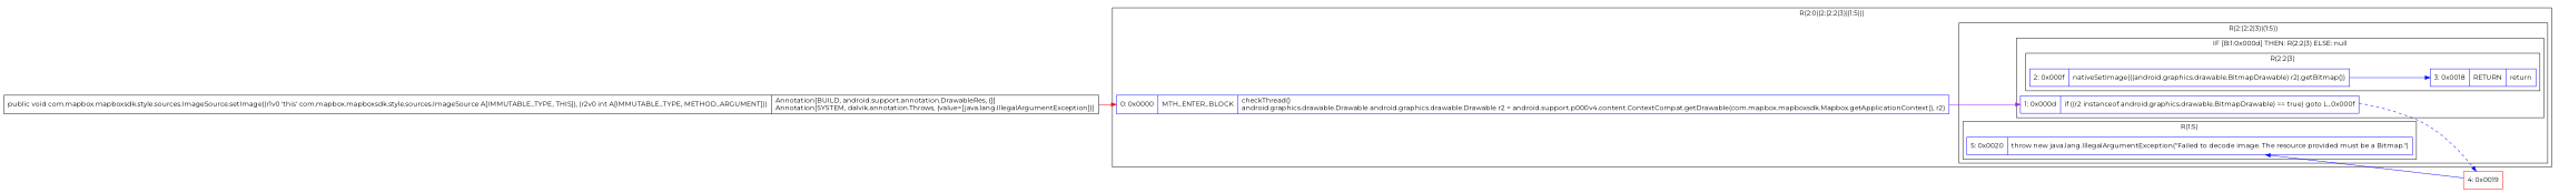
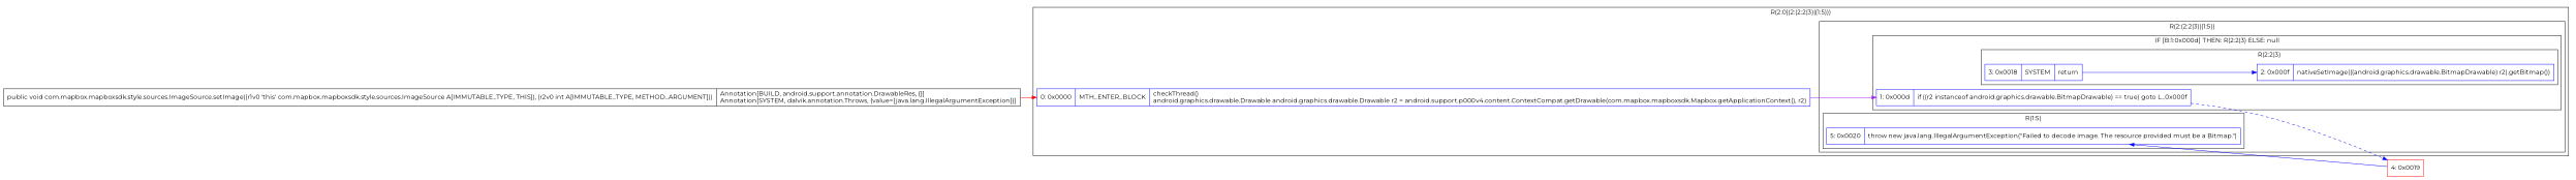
  digraph {
    fontname=Montserrat
    rankdir=LR
    node [color=blue fontname=Montserrat shape=record]
    edge [color=blue fontname=Montserrat]
    n1 [label="{2\:\ 0x000f|nativeSetImage(((android.graphics.drawable.BitmapDrawable) r2).getBitmap())\l}"]
-   n2 [label="{3\:\ 0x0018|RETURN\l|return\l}"]
+   n2 [label="{3\:\ 0x0018|SYSTEM\l|return\l}"]
    n3 [label="{1\:\ 0x000d|if ((r2 instanceof android.graphics.drawable.BitmapDrawable) == true) goto L_0x000f\l}"]
    n4 [label="{5\:\ 0x0020|throw new java.lang.IllegalArgumentException(\"Failed to decode image. The resource provided must be a Bitmap.\")\l}"]
    n5 [label="{0\:\ 0x0000|MTH_ENTER_BLOCK\l|checkThread()\landroid.graphics.drawable.Drawable android.graphics.drawable.Drawable r2 = android.support.p000v4.content.ContextCompat.getDrawable(com.mapbox.mapboxsdk.Mapbox.getApplicationContext(), r2)\l}"]
    n6 [color=red label="{4\:\ 0x0019}"]
    n7 [label="{public void com.mapbox.mapboxsdk.style.sources.ImageSource.setImage((r1v0 'this' com.mapbox.mapboxsdk.style.sources.ImageSource A[IMMUTABLE_TYPE, THIS]), (r2v0 int A[IMMUTABLE_TYPE, METHOD_ARGUMENT]))  | Annotation[BUILD, android.support.annotation.DrawableRes, \{\}]\lAnnotation[SYSTEM, dalvik.annotation.Throws, \{value=[java.lang.IllegalArgumentException]\}]\l}" color=""]
    subgraph cluster_1 {
      label="R(2:0|(2:(2:2|3)|(1:5)))"
      n5
      subgraph cluster_2 {
        label="R(2:(2:2|3)|(1:5))"
        subgraph cluster_3 {
          label="IF [B:1:0x000d] THEN: R(2:2|3) ELSE: null"
          n3
          subgraph cluster_4 {
            label="R(2:2|3)"
            n1
            n2
          }
        }
        subgraph cluster_5 {
          label="R(1:5)"
          n4
        }
      }
    }
-   n1 -> n2
+   n2 -> n1
    n3 -> n6 [style=dashed]
    n5 -> n3 [color=purple]
    n6 -> n4
    n7 -> n5 [color=red]
  }
